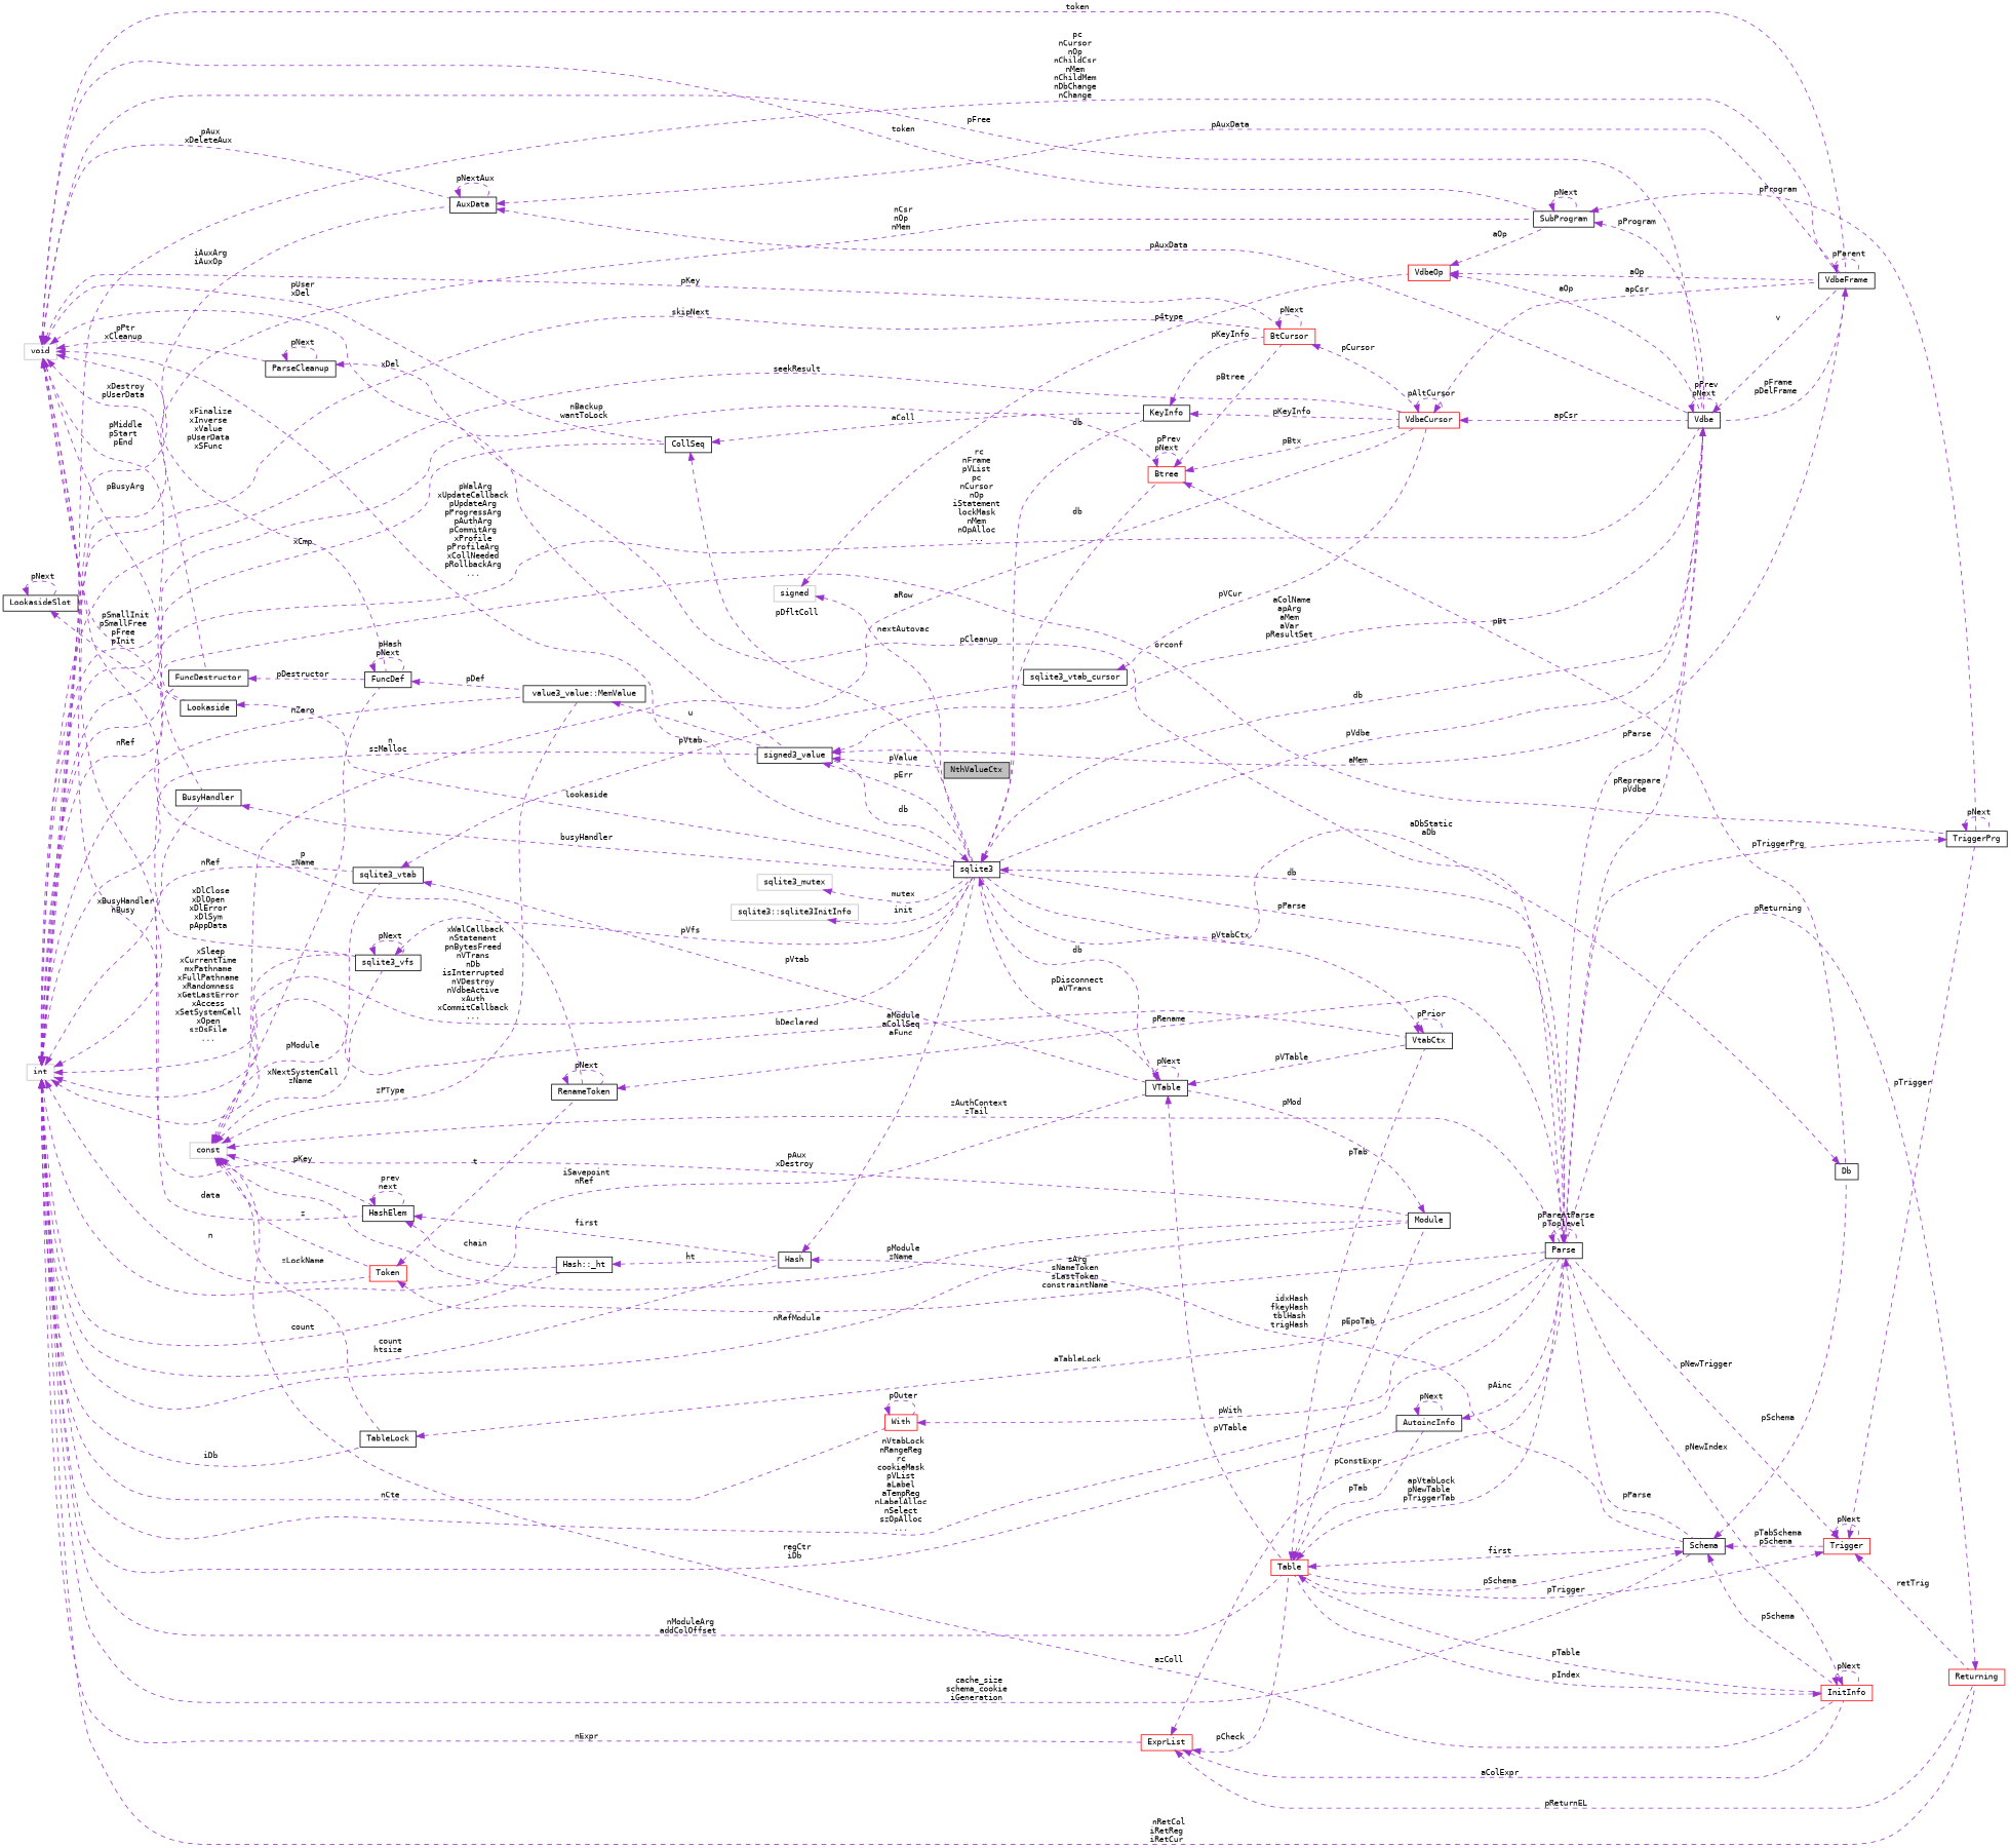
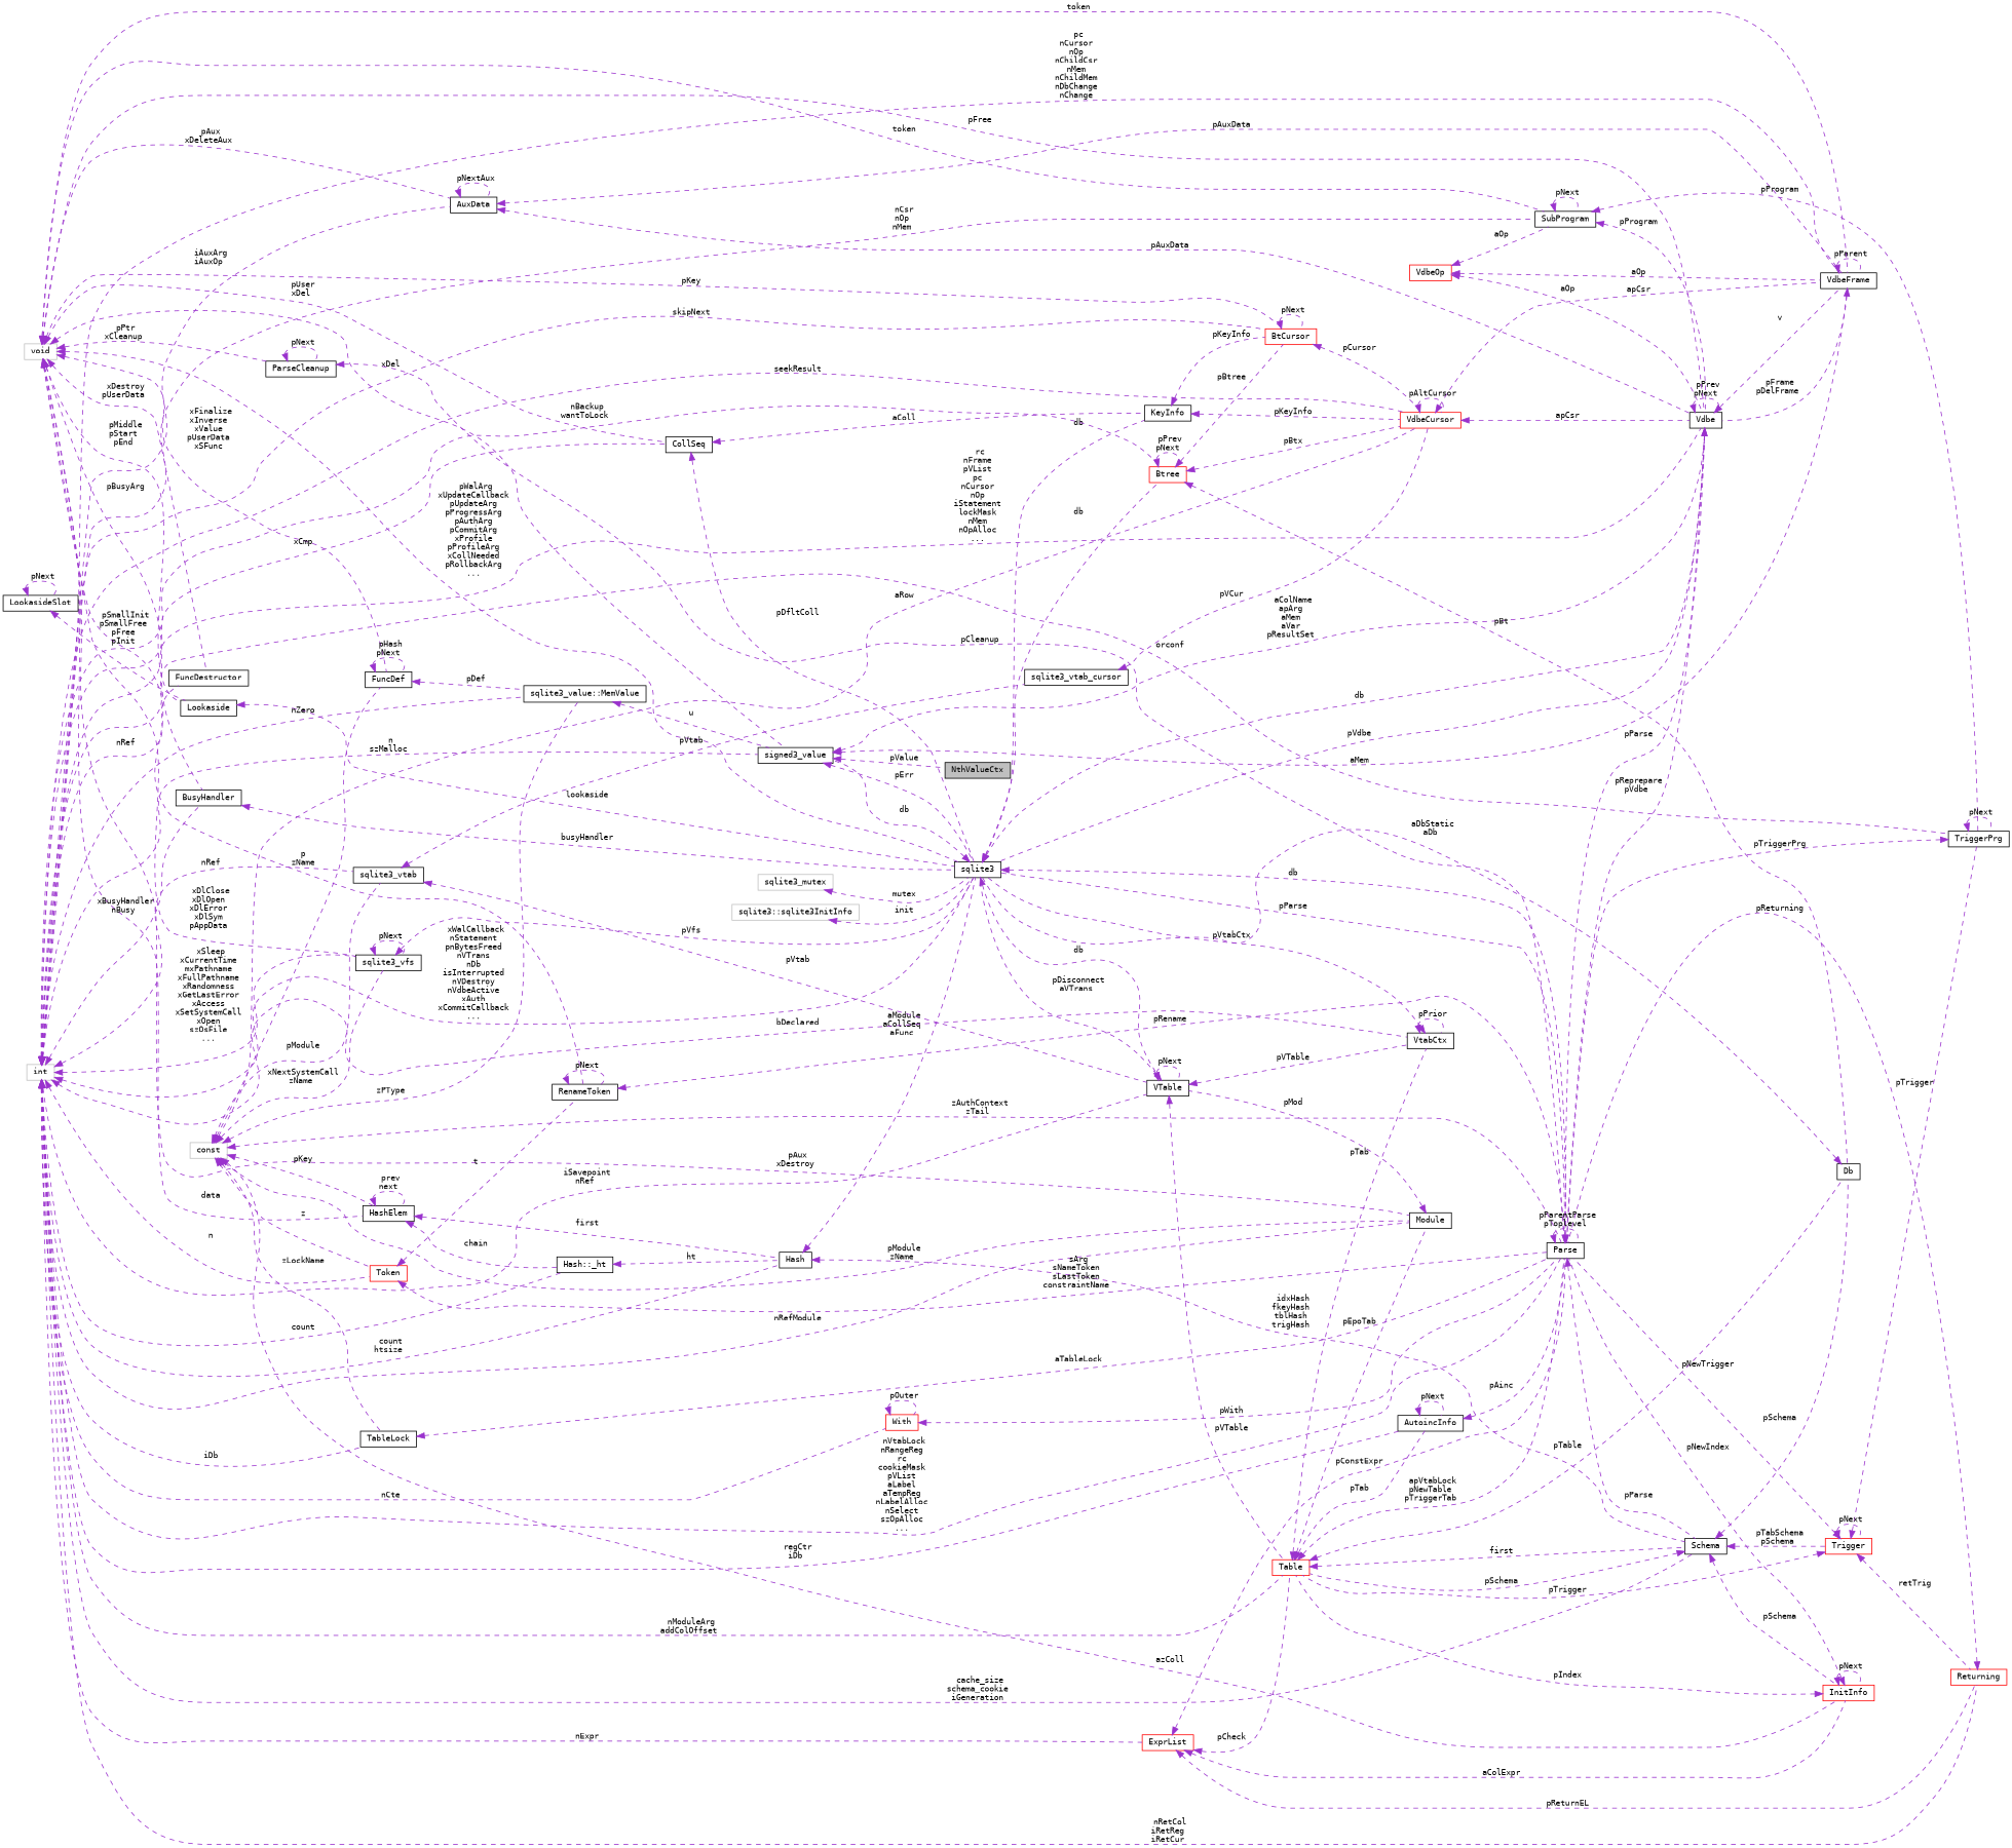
  digraph {
    fontname="DejaVu Sans Mono"
    rankdir=LR
    node [color=black fillcolor=white fontname="DejaVu Sans Mono" fontsize=10 shape=record style=filled]
    edge [color=darkorchid3 dir=back fontname="DejaVu Sans Mono" fontsize=10 labelfontname=Helvetica labelfontsize=10 style=dashed]
    n1 [fillcolor=grey75 fontcolor=black height=0.2 label=NthValueCtx width=0.4]
    n2 [height=0.2 label=signed3_value width=0.4]
    n3 [height=0.2 label=sqlite3 width=0.4]
    n4 [height=0.2 label=Vdbe width=0.4]
    n5 [height=0.2 label=VdbeFrame width=0.4]
    n6 [height=0.2 label=KeyInfo width=0.4]
    n7 [color=red height=0.2 label=Btree width=0.4]
    n8 [height=0.2 label=Parse width=0.4]
    n9 [height=0.2 label=VTable width=0.4]
    n10 [color=red height=0.2 label=BtCursor width=0.4]
    n11 [color=red height=0.2 label=VdbeCursor width=0.4]
    n12 [height=0.2 label=Db width=0.4]
    n13 [height=0.2 label=Schema width=0.4]
    n14 [color=red height=0.2 label=Table width=0.4]
    n15 [height=0.2 label=VtabCtx width=0.4]
    n16 [color=grey75 height=0.2 label=void width=0.4]
    n17 [height=0.2 label=AuxData width=0.4]
    n18 [height=0.2 label=CollSeq width=0.4]
    n19 [height=0.2 label=SubProgram width=0.4]
    n20 [height=0.2 label=ParseCleanup width=0.4]
    n21 [height=0.2 label=HashElem width=0.4]
    n22 [height=0.2 label=Module width=0.4]
    n23 [height=0.2 label=RenameToken width=0.4]
    n24 [height=0.2 label=Lookaside width=0.4]
    n25 [height=0.2 label=sqlite3_vfs width=0.4]
    n26 [height=0.2 label=BusyHandler width=0.4]
    n27 [height=0.2 label=FuncDef width=0.4]
    n28 [height=0.2 label=FuncDestructor width=0.4]
    n29 [height=0.2 label=TriggerPrg width=0.4]
    n30 [height=0.2 label=Hash width=0.4]
    n31 [height=0.2 label="Hash::_ht" width=0.4]
-   n32 [height=0.2 label="value3_value::MemValue" width=0.4]
+   n32 [height=0.2 label="sqlite3_value::MemValue" width=0.4]
    n33 [color=grey75 height=0.2 label=int width=0.4]
    n34 [height=0.2 label=sqlite3_vtab width=0.4]
    n35 [height=0.2 label=TableLock width=0.4]
    n36 [color=red height=0.2 label=Token width=0.4]
    n37 [color=red height=0.2 label=With width=0.4]
    n38 [color=red height=0.2 label=ExprList width=0.4]
    n39 [color=red height=0.2 label=Returning width=0.4]
    n40 [height=0.2 label=AutoincInfo width=0.4]
    n41 [height=0.2 label=sqlite3_vtab_cursor width=0.4]
    n42 [color=red height=0.2 label=VdbeOp width=0.4]
    n43 [color=red height=0.2 label=InitInfo width=0.4]
    n44 [color=red height=0.2 label=Trigger width=0.4]
    n45 [color=grey75 height=0.2 label=const width=0.4]
-   n46 [color=grey75 height=0.2 label=signed width=0.4]
    n47 [height=0.2 label=LookasideSlot width=0.4]
    n48 [color=grey75 height=0.2 label=sqlite3_mutex width=0.4]
    n49 [color=grey75 height=0.2 label="sqlite3::sqlite3InitInfo" width=0.4]
    n2 -> n1 [label=" pValue"]
    n2 -> n3 [label=" pErr"]
    n2 -> n4 [label=" aColName\napArg\naMem\naVar\npResultSet"]
    n2 -> n5 [label=" aMem"]
    n3 -> n2 [label=" db"]
    n3 -> n4 [label=" db"]
    n3 -> n6 [label=" db"]
    n3 -> n7 [label=" db"]
    n3 -> n8 [label=" db"]
    n3 -> n9 [label=" db"]
    n4 -> n3 [label=" pVdbe"]
    n4 -> n4 [label=" pPrev\npNext"]
    n4 -> n5 [label=" v"]
    n4 -> n8 [label=" pReprepare\npVdbe"]
    n5 -> n4 [label=" pFrame\npDelFrame"]
    n5 -> n5 [label=" pParent"]
    n6 -> n10 [label=" pKeyInfo"]
    n6 -> n11 [label=" pKeyInfo"]
    n7 -> n7 [label=" pPrev\npNext"]
    n7 -> n10 [label=" pBtree"]
    n7 -> n11 [label=" pBtx"]
    n7 -> n12 [label=" pBt"]
    n8 -> n3 [label=" pParse"]
    n8 -> n4 [label=" pParse"]
    n8 -> n8 [label=" pParentParse\npToplevel"]
    n8 -> n13 [label=" pParse"]
    n9 -> n3 [label=" pDisconnect\naVTrans"]
    n9 -> n9 [label=" pNext"]
    n9 -> n14 [label=" pVTable"]
    n9 -> n15 [label=" pVTable"]
    n10 -> n10 [label=" pNext"]
    n10 -> n11 [label=" pCursor"]
    n11 -> n4 [label=" apCsr"]
    n11 -> n5 [label=" apCsr"]
    n11 -> n11 [label=" pAltCursor"]
    n12 -> n3 [label=" aDbStatic\naDb"]
    n13 -> n12 [label=" pSchema"]
    n13 -> n14 [label=" pSchema"]
    n13 -> n43 [label=" pSchema"]
    n13 -> n44 [label=" pTabSchema\npSchema"]
    n14 -> n8 [label=" apVtabLock\npNewTable\npTriggerTab"]
    n14 -> n13 [label=" first"]
    n14 -> n15 [label=" pTab"]
    n14 -> n22 [label=" pEpoTab"]
    n14 -> n40 [label=" pTab"]
-   n14 -> n43 [label=" pTable"]
+   n14 -> n12 [label=" pTable"]
    n15 -> n3 [label=" pVtabCtx"]
    n15 -> n15 [label=" pPrior"]
    n16 -> n2 [label=" xDel"]
    n16 -> n3 [label=" pWalArg\nxUpdateCallback\npUpdateArg\npProgressArg\npAuthArg\npCommitArg\nxProfile\npProfileArg\nxCollNeeded\npRollbackArg\n..."]
    n16 -> n4 [label=" pFree"]
    n16 -> n5 [label=" token"]
    n16 -> n10 [label=" pKey"]
    n16 -> n17 [label=" pAux\nxDeleteAux"]
    n16 -> n18 [label=" pUser\nxDel"]
    n16 -> n19 [label=" token"]
    n16 -> n20 [label=" pPtr\nxCleanup"]
    n16 -> n21 [label=" data"]
    n16 -> n22 [label=" pAux\nxDestroy"]
    n16 -> n23 [label=" p"]
    n16 -> n24 [label=" pMiddle\npStart\npEnd"]
    n16 -> n25 [label=" xDlClose\nxDlOpen\nxDlError\nxDlSym\npAppData"]
    n16 -> n26 [label=" pBusyArg"]
    n16 -> n27 [label=" xFinalize\nxInverse\nxValue\npUserData\nxSFunc"]
    n16 -> n28 [label=" xDestroy\npUserData"]
    n17 -> n4 [label=" pAuxData"]
    n17 -> n5 [label=" pAuxData"]
    n17 -> n17 [label=" pNextAux"]
    n18 -> n3 [label=" pDfltColl"]
    n18 -> n6 [label=" aColl"]
    n19 -> n4 [label=" pProgram"]
    n19 -> n19 [label=" pNext"]
    n19 -> n29 [label=" pProgram"]
    n20 -> n8 [label=" pCleanup"]
    n20 -> n20 [label=" pNext"]
    n21 -> n21 [label=" prev\nnext"]
    n21 -> n30 [label=" first"]
    n21 -> n31 [label=" chain"]
    n22 -> n9 [label=" pMod"]
    n23 -> n8 [label=" pRename"]
    n23 -> n23 [label=" pNext"]
    n24 -> n3 [label=" lookaside"]
    n25 -> n3 [label=" pVfs"]
    n25 -> n25 [label=" pNext"]
    n26 -> n3 [label=" busyHandler"]
    n27 -> n27 [label=" pHash\npNext"]
    n27 -> n32 [label=" pDef"]
-   n28 -> n27 [label=" pDestructor"]
    n29 -> n8 [label=" pTriggerPrg"]
    n29 -> n29 [label=" pNext"]
    n30 -> n3 [label=" aModule\naCollSeq\naFunc"]
    n30 -> n13 [label=" idxHash\nfkeyHash\ntblHash\ntrigHash"]
    n31 -> n30 [label=" ht"]
    n32 -> n2 [label=" u"]
    n33 -> n2 [label=" n\nszMalloc"]
    n33 -> n3 [label=" xWalCallback\nnStatement\npnBytesFreed\nnVTrans\nnDb\nisInterrupted\nnVDestroy\nnVdbeActive\nxAuth\nxCommitCallback\n..."]
    n33 -> n4 [label=" rc\nnFrame\npVList\npc\nnCursor\nnOp\niStatement\nlockMask\nnMem\nnOpAlloc\n..."]
    n33 -> n5 [label=" pc\nnCursor\nnOp\nnChildCsr\nnMem\nnChildMem\nnDbChange\nnChange"]
    n33 -> n7 [label=" nBackup\nwantToLock"]
    n33 -> n8 [label=" nVtabLock\nnRangeReg\nrc\ncookieMask\npVList\naLabel\naTempReg\nnLabelAlloc\nnSelect\nszOpAlloc\n..."]
    n33 -> n9 [label=" iSavepoint\nnRef"]
    n33 -> n10 [label=" skipNext"]
    n33 -> n11 [label=" seekResult"]
    n33 -> n13 [label=" cache_size\nschema_cookie\niGeneration"]
    n33 -> n14 [label=" nModuleArg\naddColOffset"]
    n33 -> n15 [label=" bDeclared"]
    n33 -> n17 [label=" iAuxArg\niAuxOp"]
    n33 -> n18 [label=" xCmp"]
    n33 -> n19 [label=" nCsr\nnOp\nnMem"]
    n33 -> n22 [label=" nRefModule"]
    n33 -> n25 [label=" xSleep\nxCurrentTime\nmxPathname\nxFullPathname\nxRandomness\nxGetLastError\nxAccess\nxSetSystemCall\nxOpen\nszOsFile\n..."]
    n33 -> n26 [label=" xBusyHandler\nnBusy"]
    n33 -> n28 [label=" nRef"]
    n33 -> n29 [label=" orconf"]
    n33 -> n30 [label=" count\nhtsize"]
    n33 -> n31 [label=" count"]
    n33 -> n32 [label=" nZero"]
    n33 -> n34 [label=" nRef"]
    n33 -> n35 [label=" iDb"]
    n33 -> n36 [label=" n"]
    n33 -> n37 [label=" nCte"]
    n33 -> n38 [label=" nExpr"]
    n33 -> n39 [label=" nRetCol\niRetReg\niRetCur"]
    n33 -> n40 [label=" regCtr\niDb"]
    n34 -> n9 [label=" pVtab"]
    n34 -> n41 [label=" pVtab"]
    n35 -> n8 [label=" aTableLock"]
    n36 -> n8 [label=" sArg\nsNameToken\nsLastToken\nconstraintName"]
    n36 -> n23 [label=" t"]
    n37 -> n8 [label=" pWith"]
    n37 -> n37 [label=" pOuter"]
    n38 -> n8 [label=" pConstExpr"]
    n38 -> n14 [label=" pCheck"]
    n38 -> n39 [label=" pReturnEL"]
    n38 -> n43 [label=" aColExpr"]
    n39 -> n8 [label=" pReturning"]
    n40 -> n8 [label=" pAinc"]
    n40 -> n40 [label=" pNext"]
    n41 -> n11 [label=" pVCur"]
    n42 -> n4 [label=" aOp"]
    n42 -> n5 [label=" aOp"]
    n42 -> n19 [label=" aOp"]
    n43 -> n8 [label=" pNewIndex"]
    n43 -> n14 [label=" pIndex"]
    n43 -> n43 [label=" pNext"]
    n44 -> n8 [label=" pNewTrigger"]
    n44 -> n14 [label=" pTrigger"]
    n44 -> n29 [label=" pTrigger"]
    n44 -> n39 [label=" retTrig"]
    n44 -> n44 [label=" pNext"]
    n45 -> n8 [label=" zAuthContext\nzTail"]
    n45 -> n11 [label=" aRow"]
    n45 -> n21 [label=" pKey"]
    n45 -> n22 [label=" pModule\nzName"]
    n45 -> n25 [label=" xNextSystemCall\nzName"]
    n45 -> n27 [label=" zName"]
    n45 -> n32 [label=" zPType"]
    n45 -> n34 [label=" pModule"]
    n45 -> n35 [label=" zLockName"]
    n45 -> n36 [label=" z"]
    n45 -> n43 [label=" azColl"]
-   n46 -> n3 [label=" nextAutovac"]
-   n46 -> n42 [label=" p4type"]
    n47 -> n24 [label=" pSmallInit\npSmallFree\npFree\npInit"]
    n47 -> n47 [label=" pNext"]
    n48 -> n3 [label=" mutex"]
    n49 -> n3 [label=" init"]
  }
